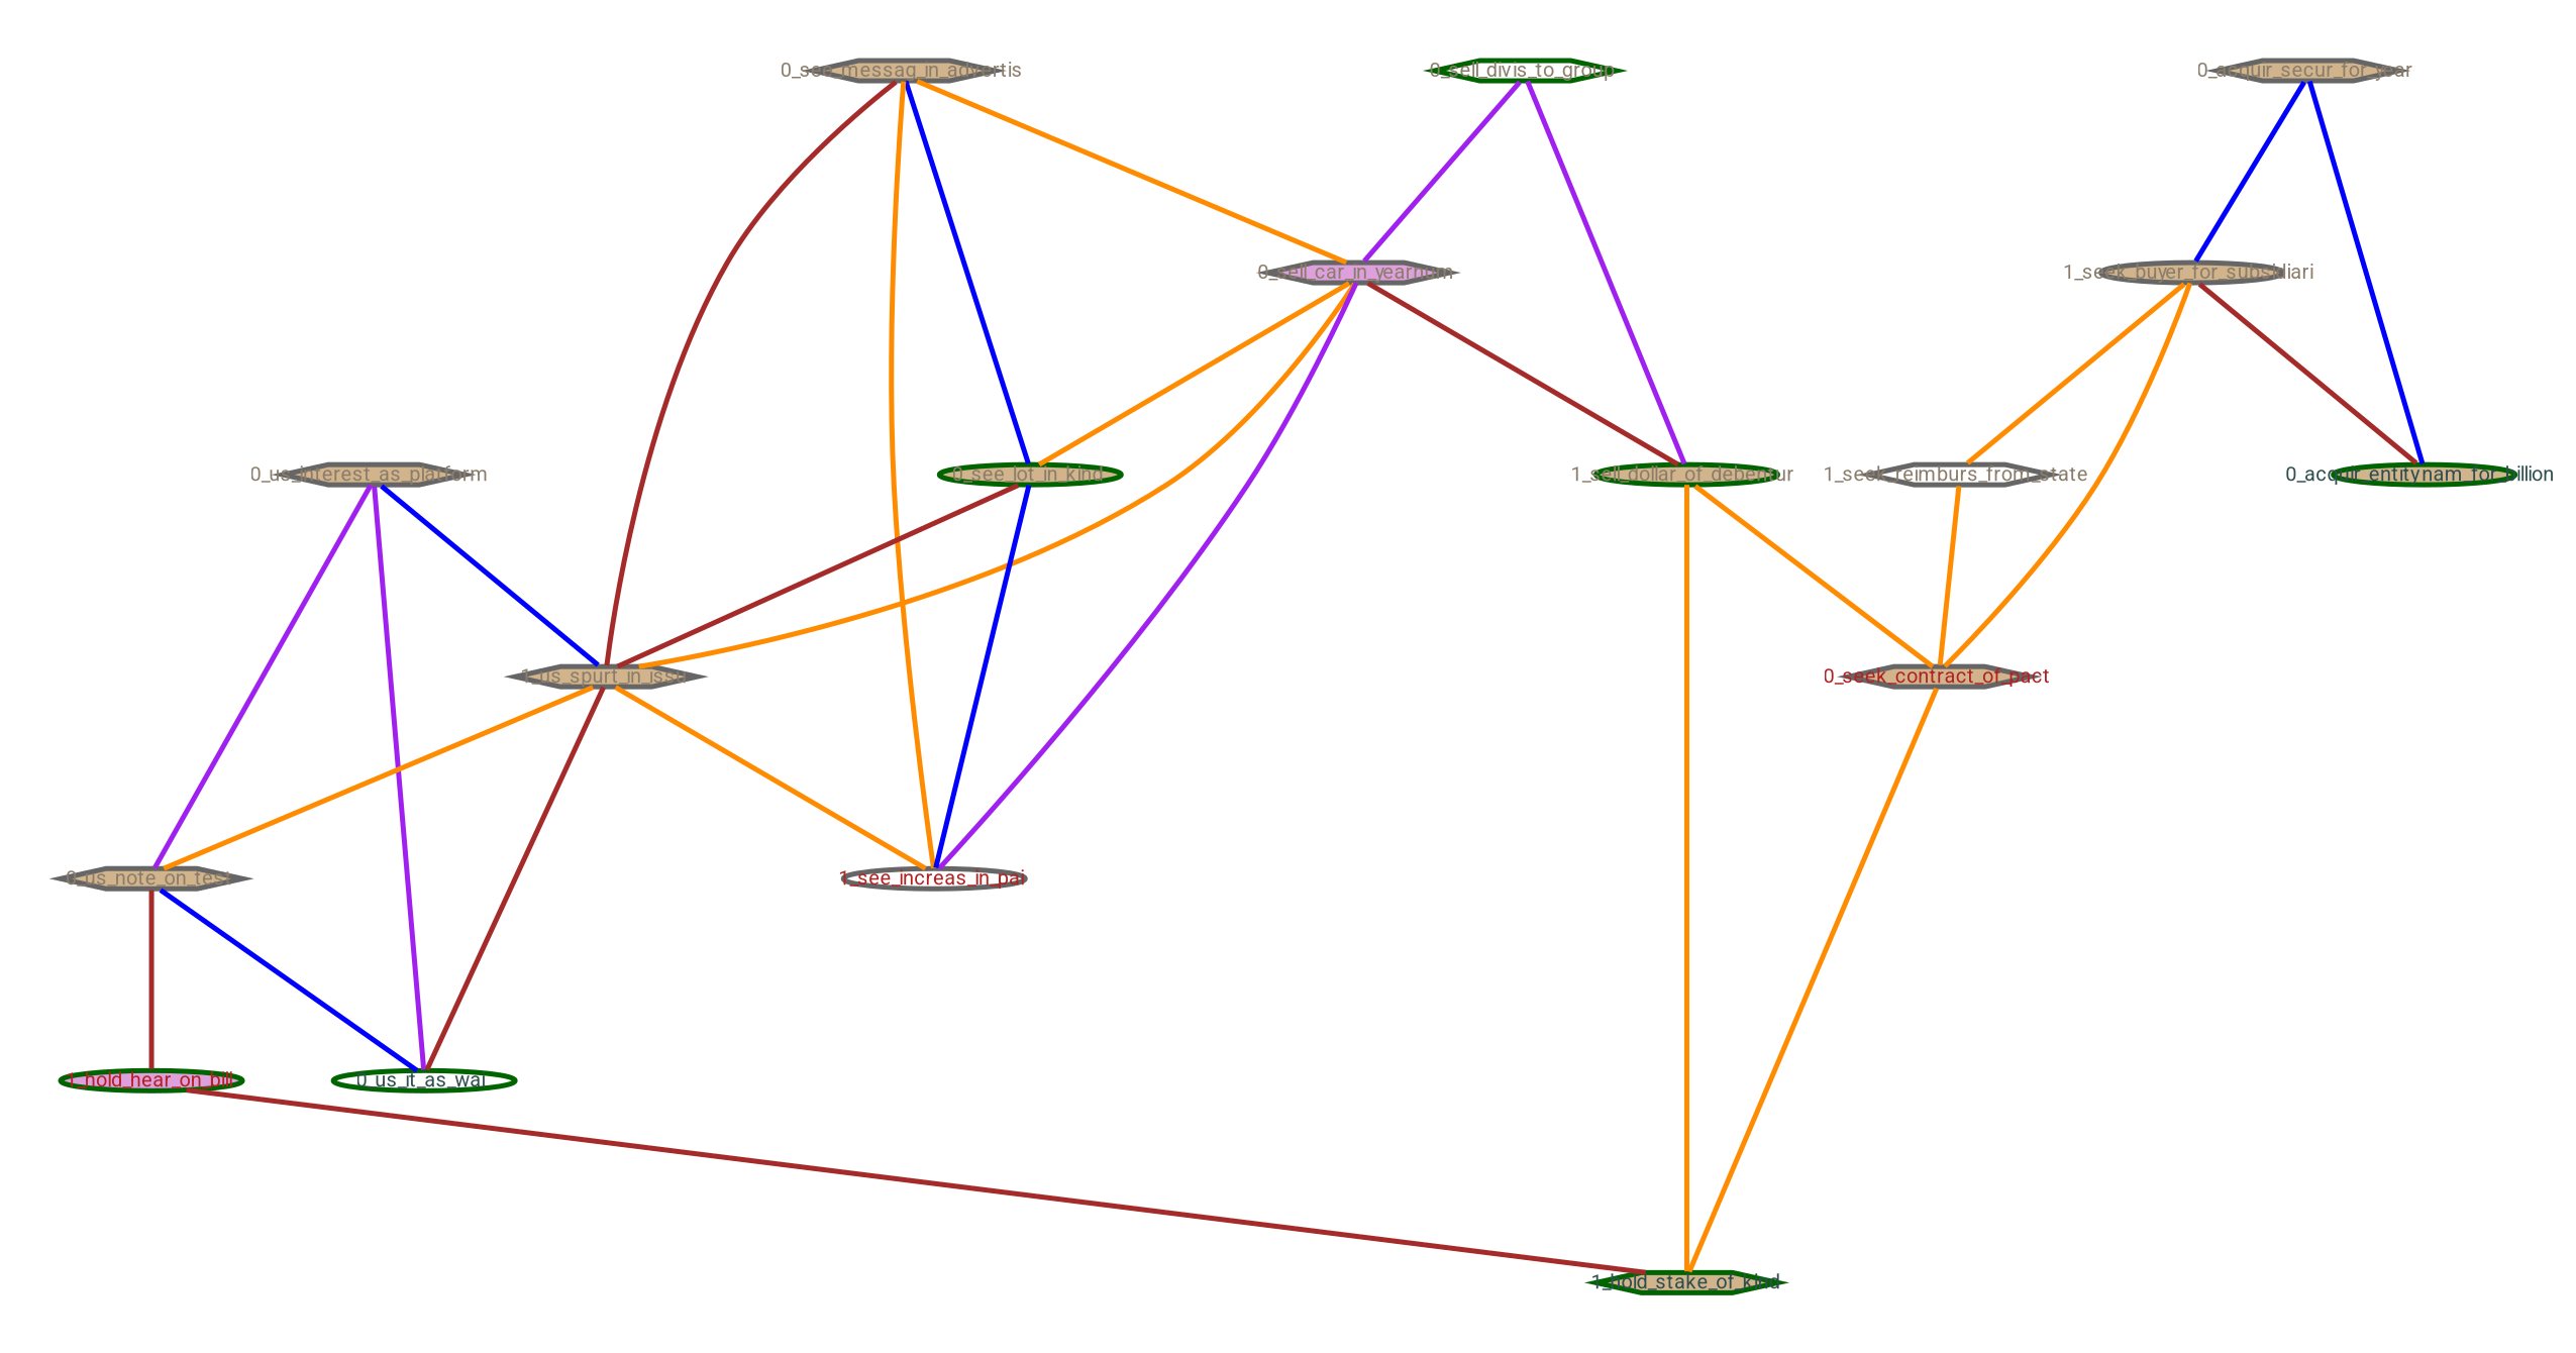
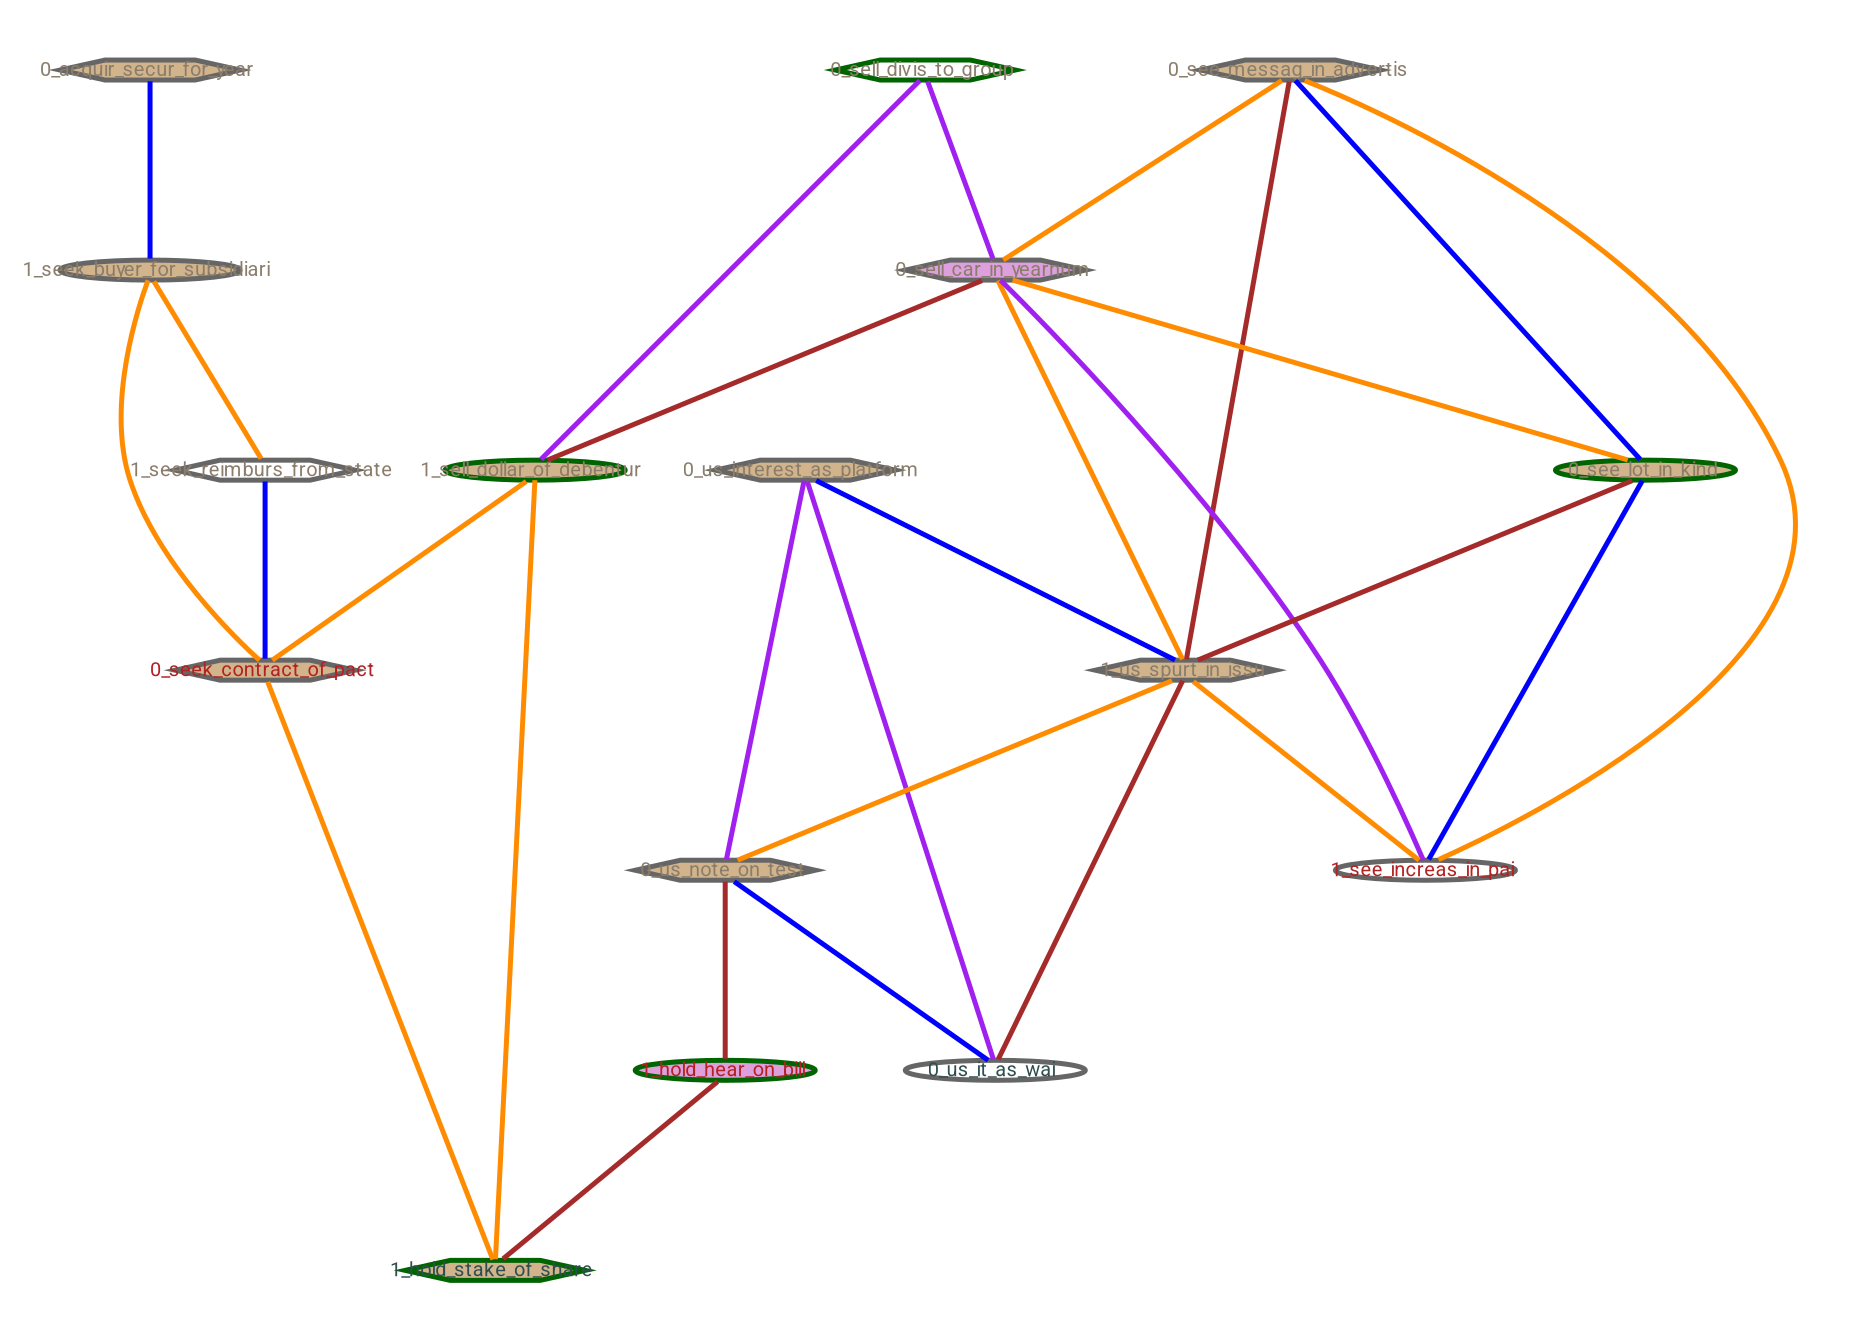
  graph {
    fontname=Roboto
    node [color=gray40 fillcolor=tan fixedsize=true fontcolor="#8b7d6b" fontname=Roboto fontsize=4 shape=hexagon style=filled]
    edge [color=darkorange fontname=Roboto w=1]
    "0_acquir_secur_for_year " [height=.06 width=.5]
    "0_see_messag_in_advertis " [height=.06 width=.5]
    "0_us_interest_as_platform " [height=.06 width=.5]
    "0_sell_divis_to_group " [color=darkgreen fillcolor=white height=.06 width=.5]
    "0_sell_car_in_yearnum " [fillcolor=plum height=.06 width=.5]
    "1_seek_buyer_for_subsidiari " [height=.06 shape=ellipse width=.5]
    "1_sell_dollar_of_debentur " [color=darkgreen height=.06 shape=ellipse width=.5]
    "0_see_lot_in_kind " [color=darkgreen height=.06 shape=ellipse width=.5]
    "1_us_spurt_in_issu " [height=.06 width=.5]
    "1_seek_reimburs_from_state " [fillcolor=white height=.06 width=.5]
    "0_us_note_on_test " [height=.06 width=.5]
    "0_seek_contract_of_pact " [fontcolor="#b22222" height=.06 width=.5]
    "1_see_increas_in_pai " [fillcolor=white fontcolor="#b22222" height=.06 shape=ellipse width=.5]
    "1_hold_hear_on_bill " [color=darkgreen fillcolor=plum fontcolor="#b22222" height=.06 shape=ellipse width=.5]
-   "0_acquir_entitynam_for_billion " [color=darkgreen fontcolor="#2f4f4f" height=.06 shape=ellipse width=.5]
-   "0_us_it_as_wai " [color=darkgreen fillcolor=white fontcolor="#2f4f4f" height=.06 shape=ellipse width=.5]
-   "1_hold_stake_of_share " [color=darkgreen fontcolor="#2f4f4f" height=.06 width=.5 label="1_hold_stake_of_kind"]
+   "0_us_it_as_wai " [fillcolor=white fontcolor="#2f4f4f" height=.06 shape=ellipse width=.5]
+   "1_hold_stake_of_share " [color=darkgreen fontcolor="#2f4f4f" height=.06 width=.5]
    subgraph sub_1 {
      "0_acquir_secur_for_year "
      "0_see_messag_in_advertis "
      "0_us_interest_as_platform "
      "0_sell_divis_to_group "
      "0_sell_car_in_yearnum "
      "1_seek_buyer_for_subsidiari "
      "1_sell_dollar_of_debentur "
      "0_see_lot_in_kind "
      "1_us_spurt_in_issu "
      "1_seek_reimburs_from_state "
      "0_us_note_on_test "
    }
    subgraph sub_2 {
      "0_seek_contract_of_pact "
      "1_see_increas_in_pai "
      "1_hold_hear_on_bill "
    }
    "0_acquir_secur_for_year " -- "1_seek_buyer_for_subsidiari " [color=blue]
-   "0_acquir_secur_for_year " -- "0_acquir_entitynam_for_billion " [color=blue w=2]
    "0_see_messag_in_advertis " -- "0_sell_car_in_yearnum "
    "0_see_messag_in_advertis " -- "0_see_lot_in_kind " [color=blue w=2]
    "0_see_messag_in_advertis " -- "1_us_spurt_in_issu " [color=brown]
    "0_see_messag_in_advertis " -- "1_see_increas_in_pai " [w=2]
    "0_us_interest_as_platform " -- "1_us_spurt_in_issu " [color=blue]
    "0_us_interest_as_platform " -- "0_us_note_on_test " [color=purple]
    "0_us_interest_as_platform " -- "0_us_it_as_wai " [color=purple w=2]
    "0_sell_divis_to_group " -- "0_sell_car_in_yearnum " [color=purple]
    "0_sell_divis_to_group " -- "1_sell_dollar_of_debentur " [color=purple]
    "0_sell_car_in_yearnum " -- "1_sell_dollar_of_debentur " [color=brown]
    "0_sell_car_in_yearnum " -- "0_see_lot_in_kind "
    "0_sell_car_in_yearnum " -- "1_us_spurt_in_issu "
    "0_sell_car_in_yearnum " -- "1_see_increas_in_pai " [color=purple]
    "1_seek_buyer_for_subsidiari " -- "1_seek_reimburs_from_state "
    "1_seek_buyer_for_subsidiari " -- "0_seek_contract_of_pact "
-   "1_seek_buyer_for_subsidiari " -- "0_acquir_entitynam_for_billion " [color=brown]
    "1_sell_dollar_of_debentur " -- "0_seek_contract_of_pact "
    "1_sell_dollar_of_debentur " -- "1_hold_stake_of_share "
    "0_see_lot_in_kind " -- "1_us_spurt_in_issu " [color=brown]
    "0_see_lot_in_kind " -- "1_see_increas_in_pai " [color=blue w=2]
    "1_us_spurt_in_issu " -- "0_us_note_on_test "
    "1_us_spurt_in_issu " -- "1_see_increas_in_pai "
    "1_us_spurt_in_issu " -- "0_us_it_as_wai " [color=brown]
-   "1_seek_reimburs_from_state " -- "0_seek_contract_of_pact "
+   "1_seek_reimburs_from_state " -- "0_seek_contract_of_pact " [color=blue]
    "0_us_note_on_test " -- "1_hold_hear_on_bill " [color=brown]
    "0_us_note_on_test " -- "0_us_it_as_wai " [color=blue]
    "0_seek_contract_of_pact " -- "1_hold_stake_of_share "
    "1_hold_hear_on_bill " -- "1_hold_stake_of_share " [color=brown]
  }
